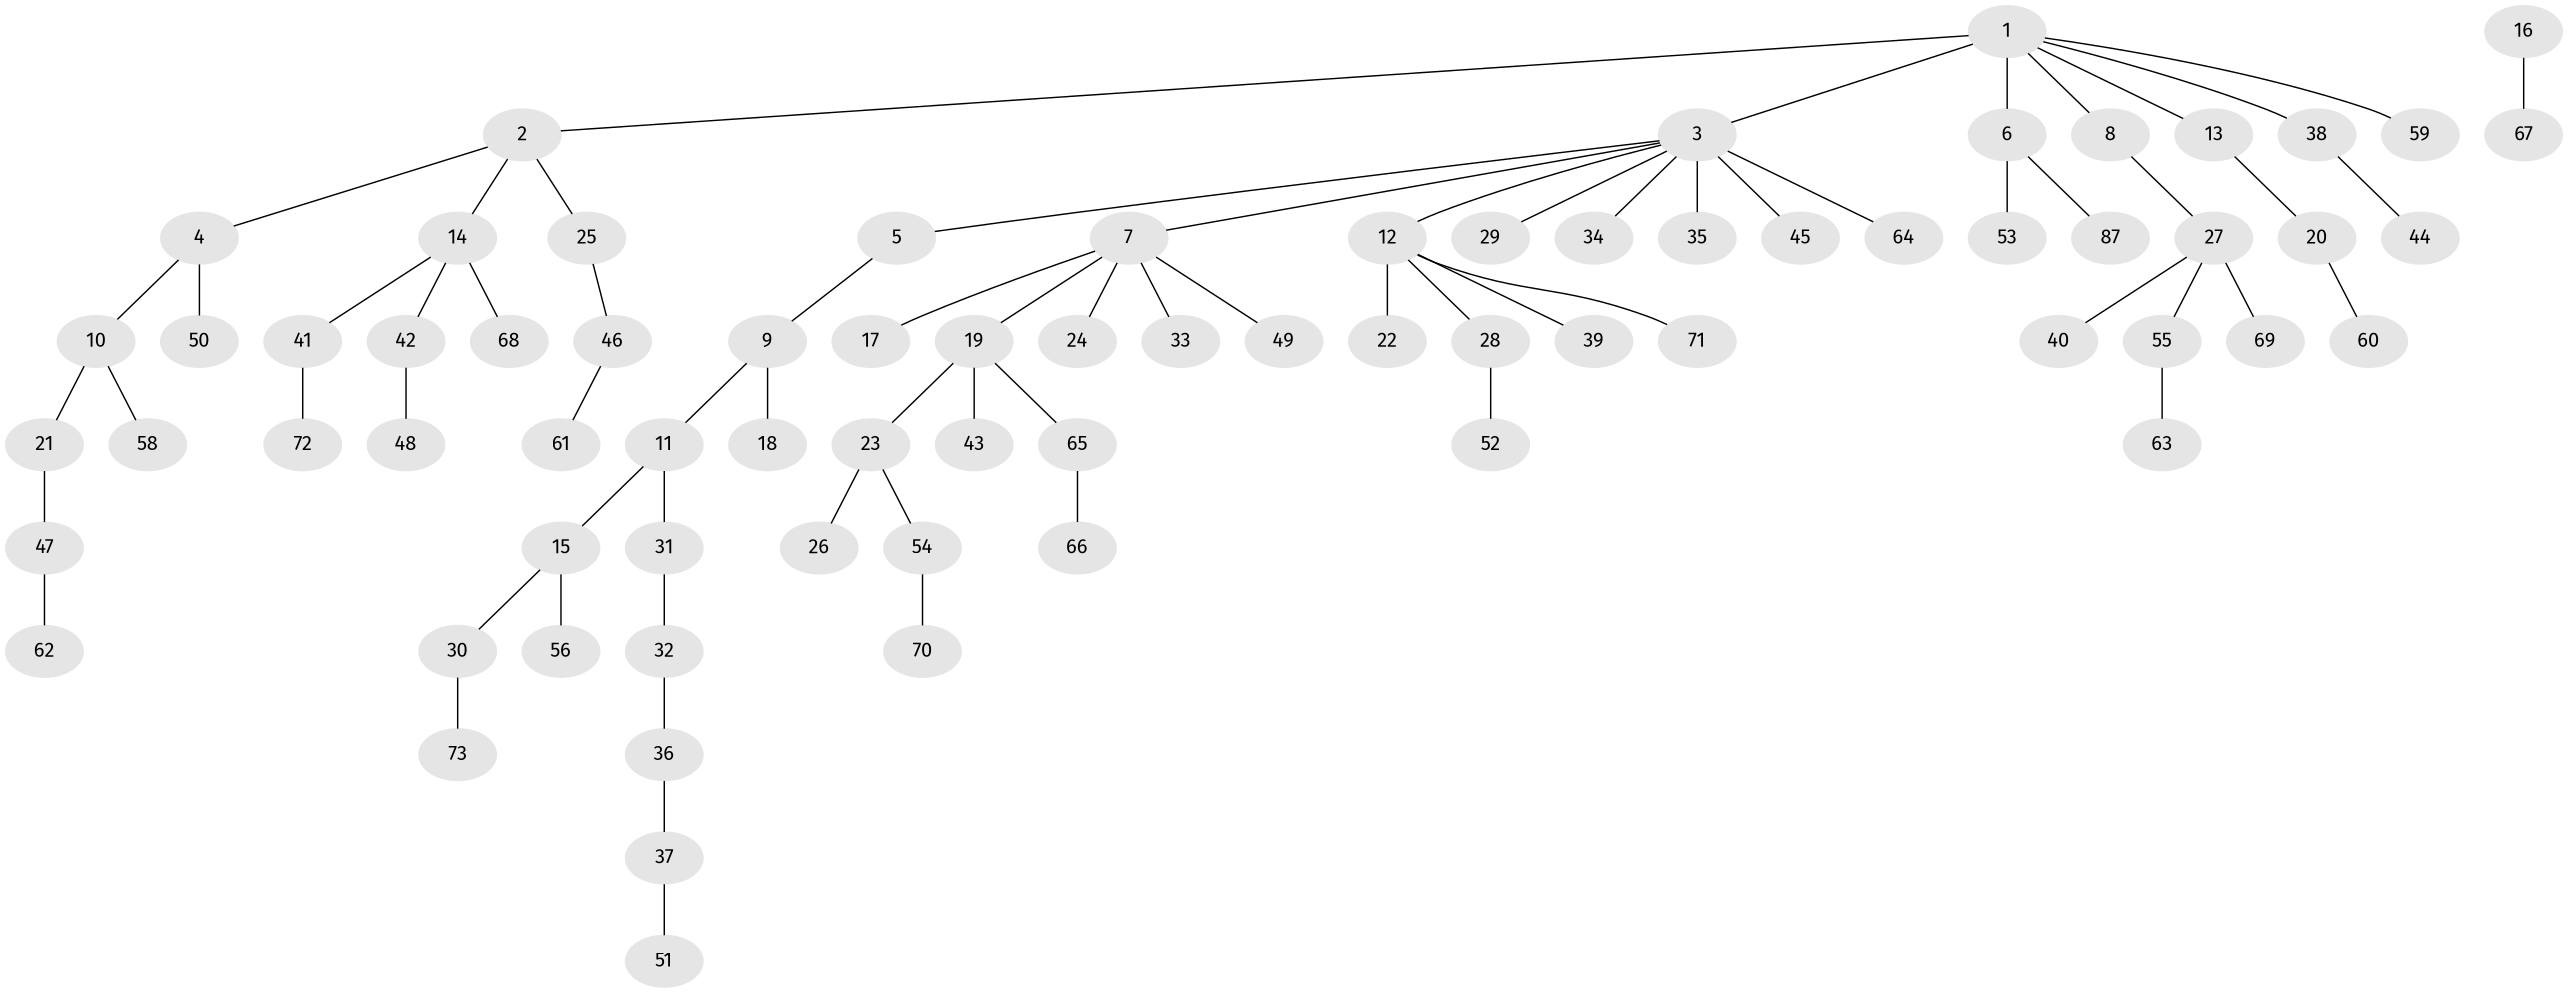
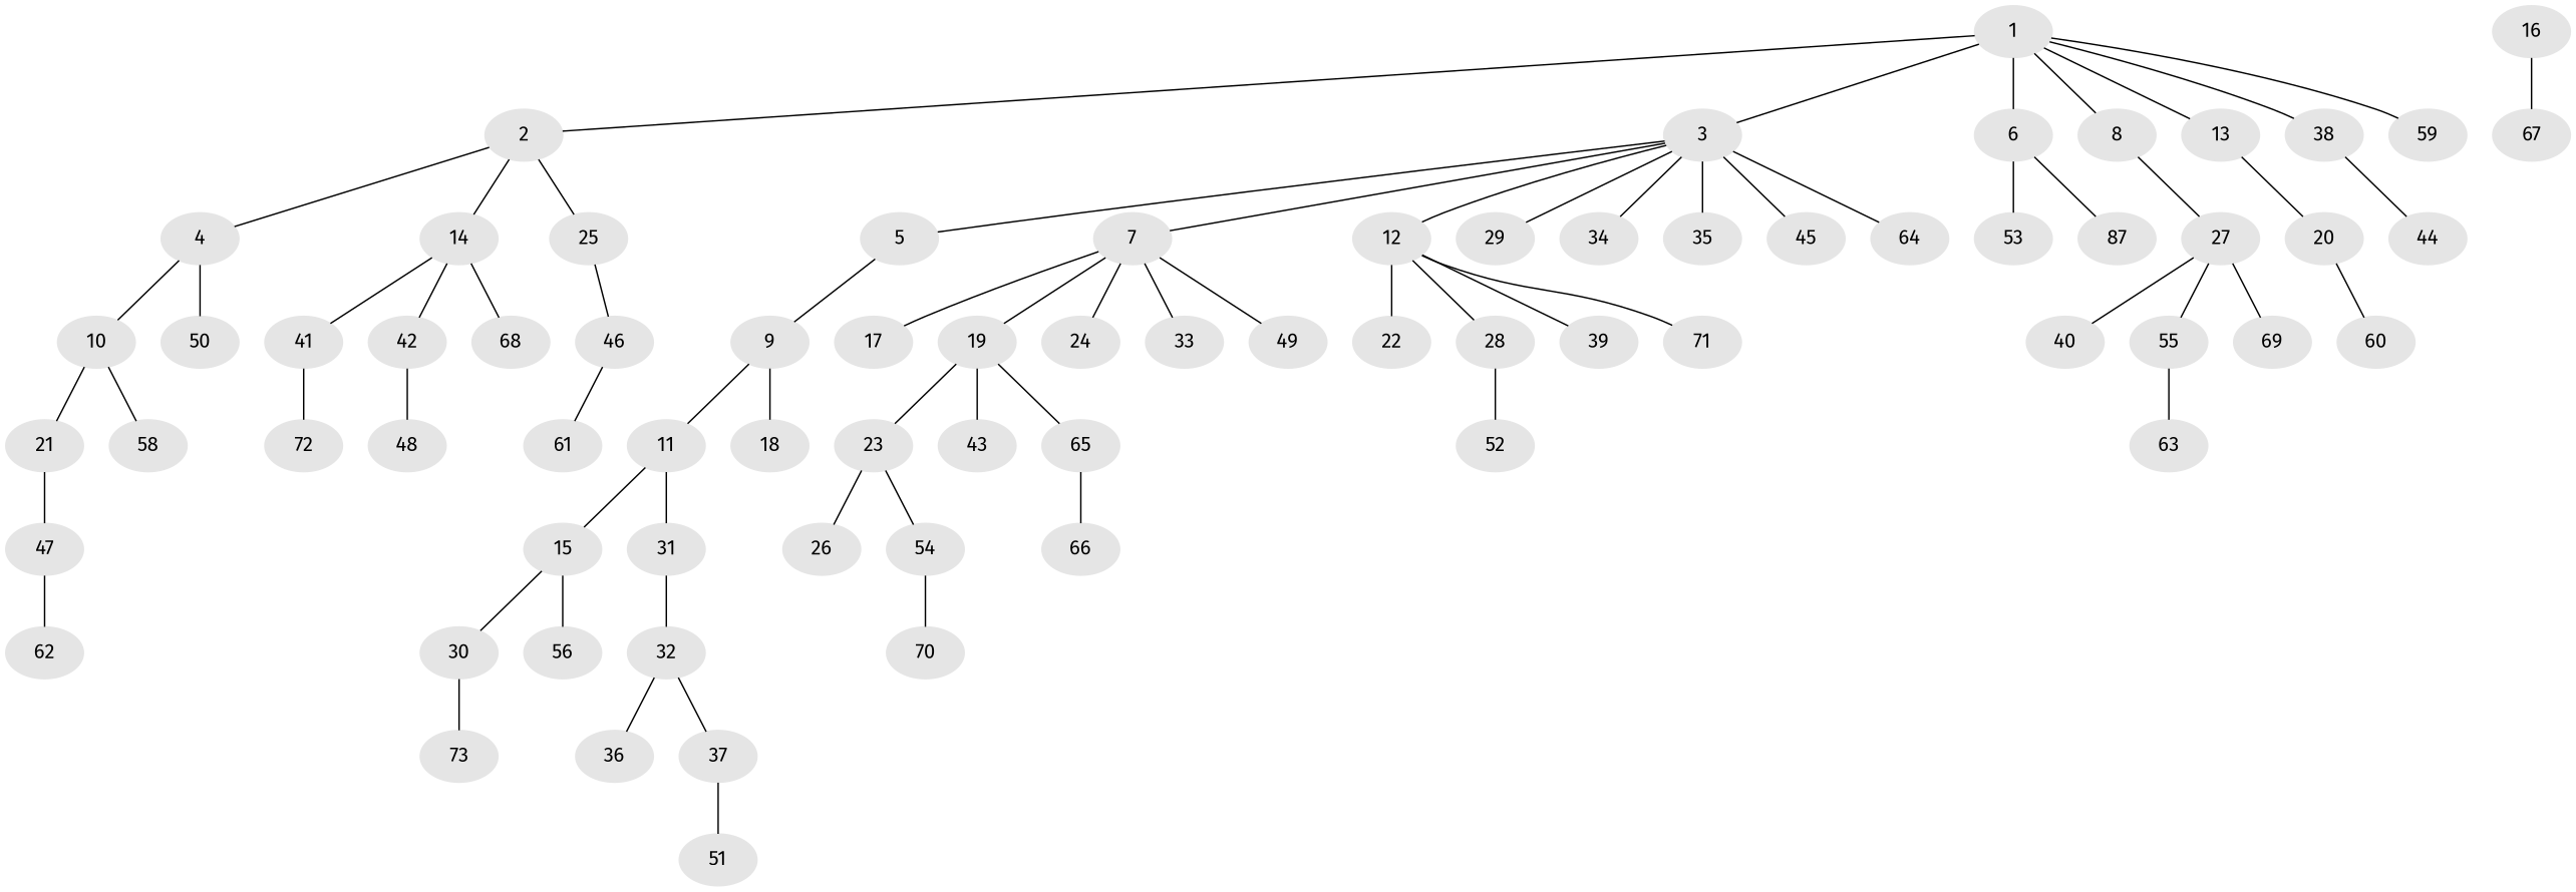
  graph {
    fontname="Fira Sans"
    node [color=gray90 fontname="Fira Sans" style=filled]
    edge [fontname="Fira Sans" weight=1.0]
    1
    2
    3
    6
    8
    13
    38
    59
    4
    14
    25
    5
    7
    12
    29
    34
    35
    45
    64
    53
    n21 [label=87]
    27
    20
    44
    10
    50
    41
    42
    68
    46
    9
    17
    19
    24
    33
    49
    22
    28
    39
    71
    21
    58
    11
    18
    23
    43
    65
    16
    67
    40
    55
    69
    15
    31
    47
    30
    56
    32
    52
    60
    72
    48
    73
    26
    54
    66
    62
    70
    61
    63
    36
    37
    51
    1 -- 2
    1 -- 3 [weight=3.0]
    1 -- 6
    1 -- 8
    1 -- 13
    1 -- 38
    1 -- 59
    2 -- 4
    2 -- 14
    2 -- 25
    3 -- 5
    3 -- 7
    3 -- 12
    3 -- 29
    3 -- 34
    3 -- 35
    3 -- 45
    3 -- 64
    6 -- 53 [weight=2.0]
    6 -- n21
    8 -- 27
    13 -- 20
    38 -- 44
    4 -- 10
    4 -- 50
    14 -- 41
    14 -- 42
    14 -- 68
    25 -- 46
    5 -- 9
    7 -- 17
    7 -- 19
    7 -- 24
    7 -- 33
    7 -- 49
    12 -- 22
    12 -- 28
    12 -- 39
    12 -- 71
    27 -- 40
    27 -- 55
    27 -- 69
    20 -- 60
    10 -- 21
    10 -- 58
    41 -- 72
    42 -- 48 [weight=2.0]
    46 -- 61
    9 -- 11
    9 -- 18 [weight=2.0]
    19 -- 23
    19 -- 43
    19 -- 65
    28 -- 52
    21 -- 47
    11 -- 15
    11 -- 31 [weight=2.0]
    23 -- 26
    23 -- 54
    65 -- 66
    16 -- 67
    55 -- 63
    15 -- 30
    15 -- 56
    31 -- 32
    47 -- 62 [weight=2.0]
    30 -- 73
    32 -- 36
-   36 -- 37
+   32 -- 37
    54 -- 70
    37 -- 51
  }
